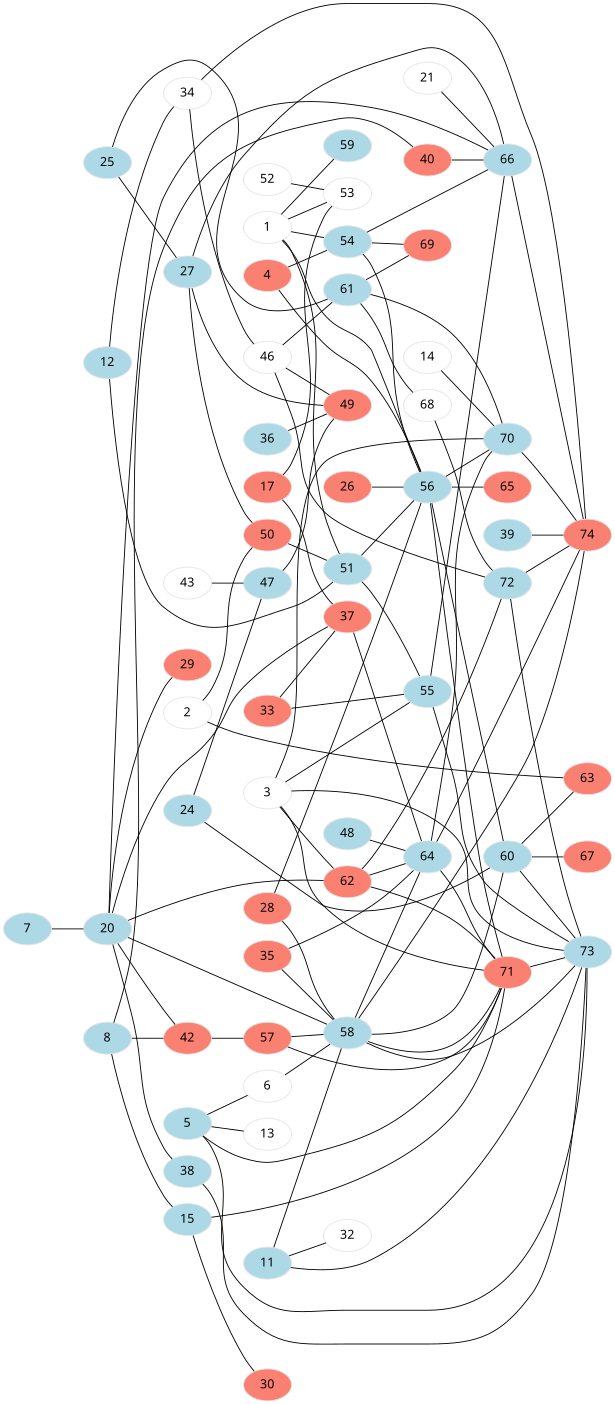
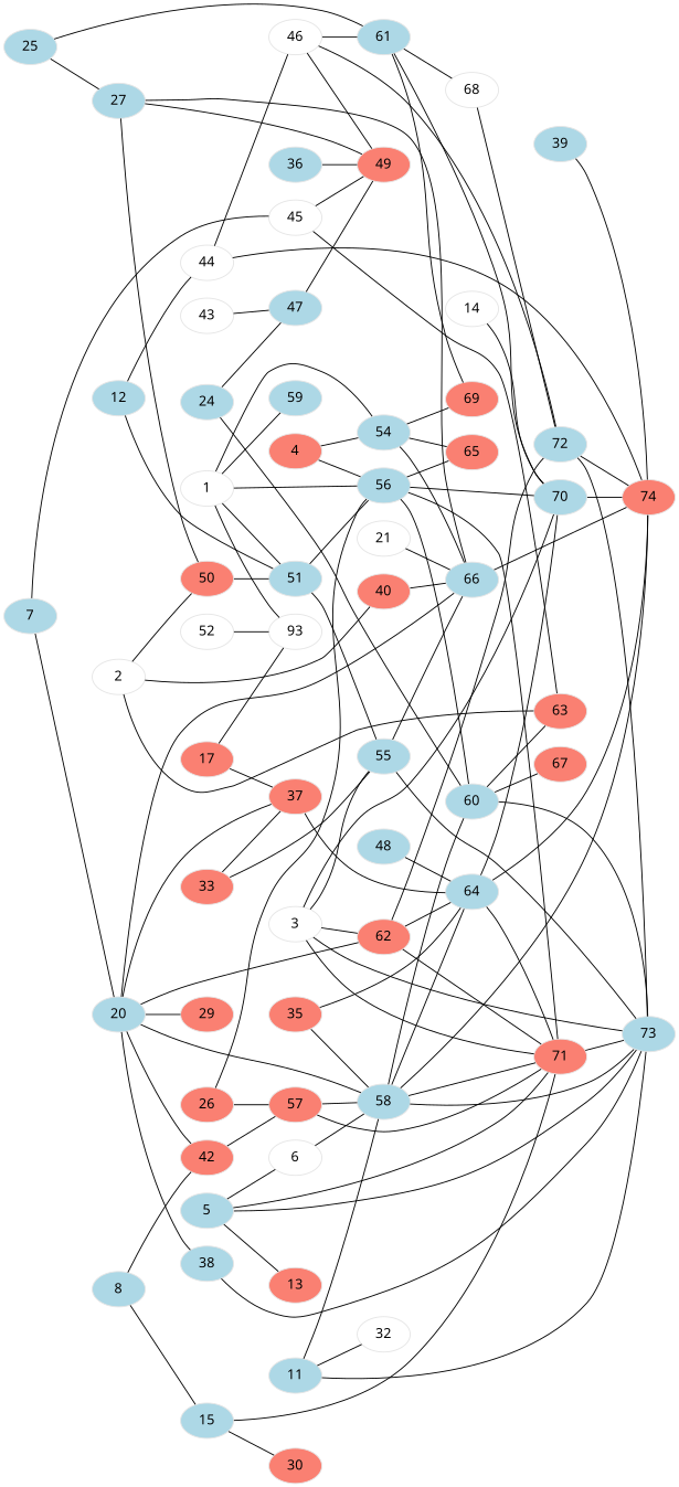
  graph {
    fontname="Noto Sans"
    rankdir=LR
    node [color=gray90 fillcolor=lightblue fontname="Noto Sans" style=filled]
    edge [fontname="Noto Sans" weight=1.0]
    1 [fillcolor=white]
    51
-   53 [fillcolor=white]
+   53 [fillcolor=white label=93]
    54
    56
    59
    55
    66
    69 [fillcolor=salmon]
    70
    71 [fillcolor=salmon]
    60
    65 [fillcolor=salmon]
    2 [fillcolor=white]
    50 [fillcolor=salmon]
    63 [fillcolor=salmon]
    3 [fillcolor=white]
    62 [fillcolor=salmon]
    73
    72
    64
    74 [fillcolor=salmon]
    4 [fillcolor=salmon]
    5
    6 [fillcolor=white]
-   13 [fillcolor=white]
+   13 [fillcolor=salmon]
    58
    7
    20
+   45 [fillcolor=white]
    42 [fillcolor=salmon]
    37 [fillcolor=salmon]
    29 [fillcolor=salmon]
    38
    49 [fillcolor=salmon]
    8
    15
    40 [fillcolor=salmon]
    30 [fillcolor=salmon]
    57 [fillcolor=salmon]
    11
    32 [fillcolor=white]
    12
-   44 [fillcolor=white label=34]
+   44 [fillcolor=white]
    46 [fillcolor=white]
    14 [fillcolor=white]
    17 [fillcolor=salmon]
    21 [fillcolor=white]
    24
    47
    67 [fillcolor=salmon]
    25
    27
    61
    68 [fillcolor=white]
    26 [fillcolor=salmon]
-   28 [fillcolor=salmon]
    33 [fillcolor=salmon]
    35 [fillcolor=salmon]
    36
    39
    43 [fillcolor=white]
    48
    52 [fillcolor=white]
    1 -- 51
    1 -- 53
    1 -- 54
    1 -- 56
    1 -- 59
    51 -- 56
    51 -- 55
-   54 -- 56
+   54 -- 65
    54 -- 66
    54 -- 69
    56 -- 70
    56 -- 71
    56 -- 60
    56 -- 65
    55 -- 66
    55 -- 73
    66 -- 74
    70 -- 74
    71 -- 73
    60 -- 63
    60 -- 73 [weight=2.0]
    60 -- 67
    2 -- 50
    2 -- 63
    50 -- 51
    3 -- 55
    3 -- 70
    3 -- 71
    3 -- 62
    3 -- 73 [weight=2.0]
    62 -- 71
    62 -- 72
    62 -- 64
    72 -- 73
    72 -- 74
    64 -- 70
    64 -- 71
    64 -- 74
    4 -- 54
    4 -- 56
    5 -- 71
    5 -- 73
    5 -- 6
    5 -- 13
    6 -- 58
    58 -- 71
    58 -- 60
    58 -- 73
    58 -- 64 [weight=2.0]
    58 -- 74
    7 -- 20
+   7 -- 45
    20 -- 66
    20 -- 62
    20 -- 58
    20 -- 42
    20 -- 37
    20 -- 29
    20 -- 38 [weight=2.0]
+   45 -- 63
+   45 -- 49
    42 -- 57
    37 -- 64
    38 -- 73
    8 -- 42
    8 -- 15
-   8 -- 40
+   2 -- 40
    15 -- 71
    15 -- 30
    40 -- 66
    57 -- 71
    57 -- 58
    11 -- 73 [weight=2.0]
    11 -- 58
    11 -- 32
    12 -- 51
    12 -- 44
    44 -- 74
    44 -- 46
    46 -- 72
    46 -- 49 [weight=2.0]
    46 -- 61
    14 -- 70 [weight=2.0]
    17 -- 53
    17 -- 37
    21 -- 66
    24 -- 60
    24 -- 47
    47 -- 49
    25 -- 27
    25 -- 61
    27 -- 66
    27 -- 50
    27 -- 49
    61 -- 69
    61 -- 70
    61 -- 68
    68 -- 72
    26 -- 56
-   28 -- 56
-   28 -- 58
+   26 -- 57
    33 -- 55
    33 -- 37
    35 -- 64
    35 -- 58
    36 -- 49
    39 -- 74
    43 -- 47
    48 -- 64
    52 -- 53
  }
